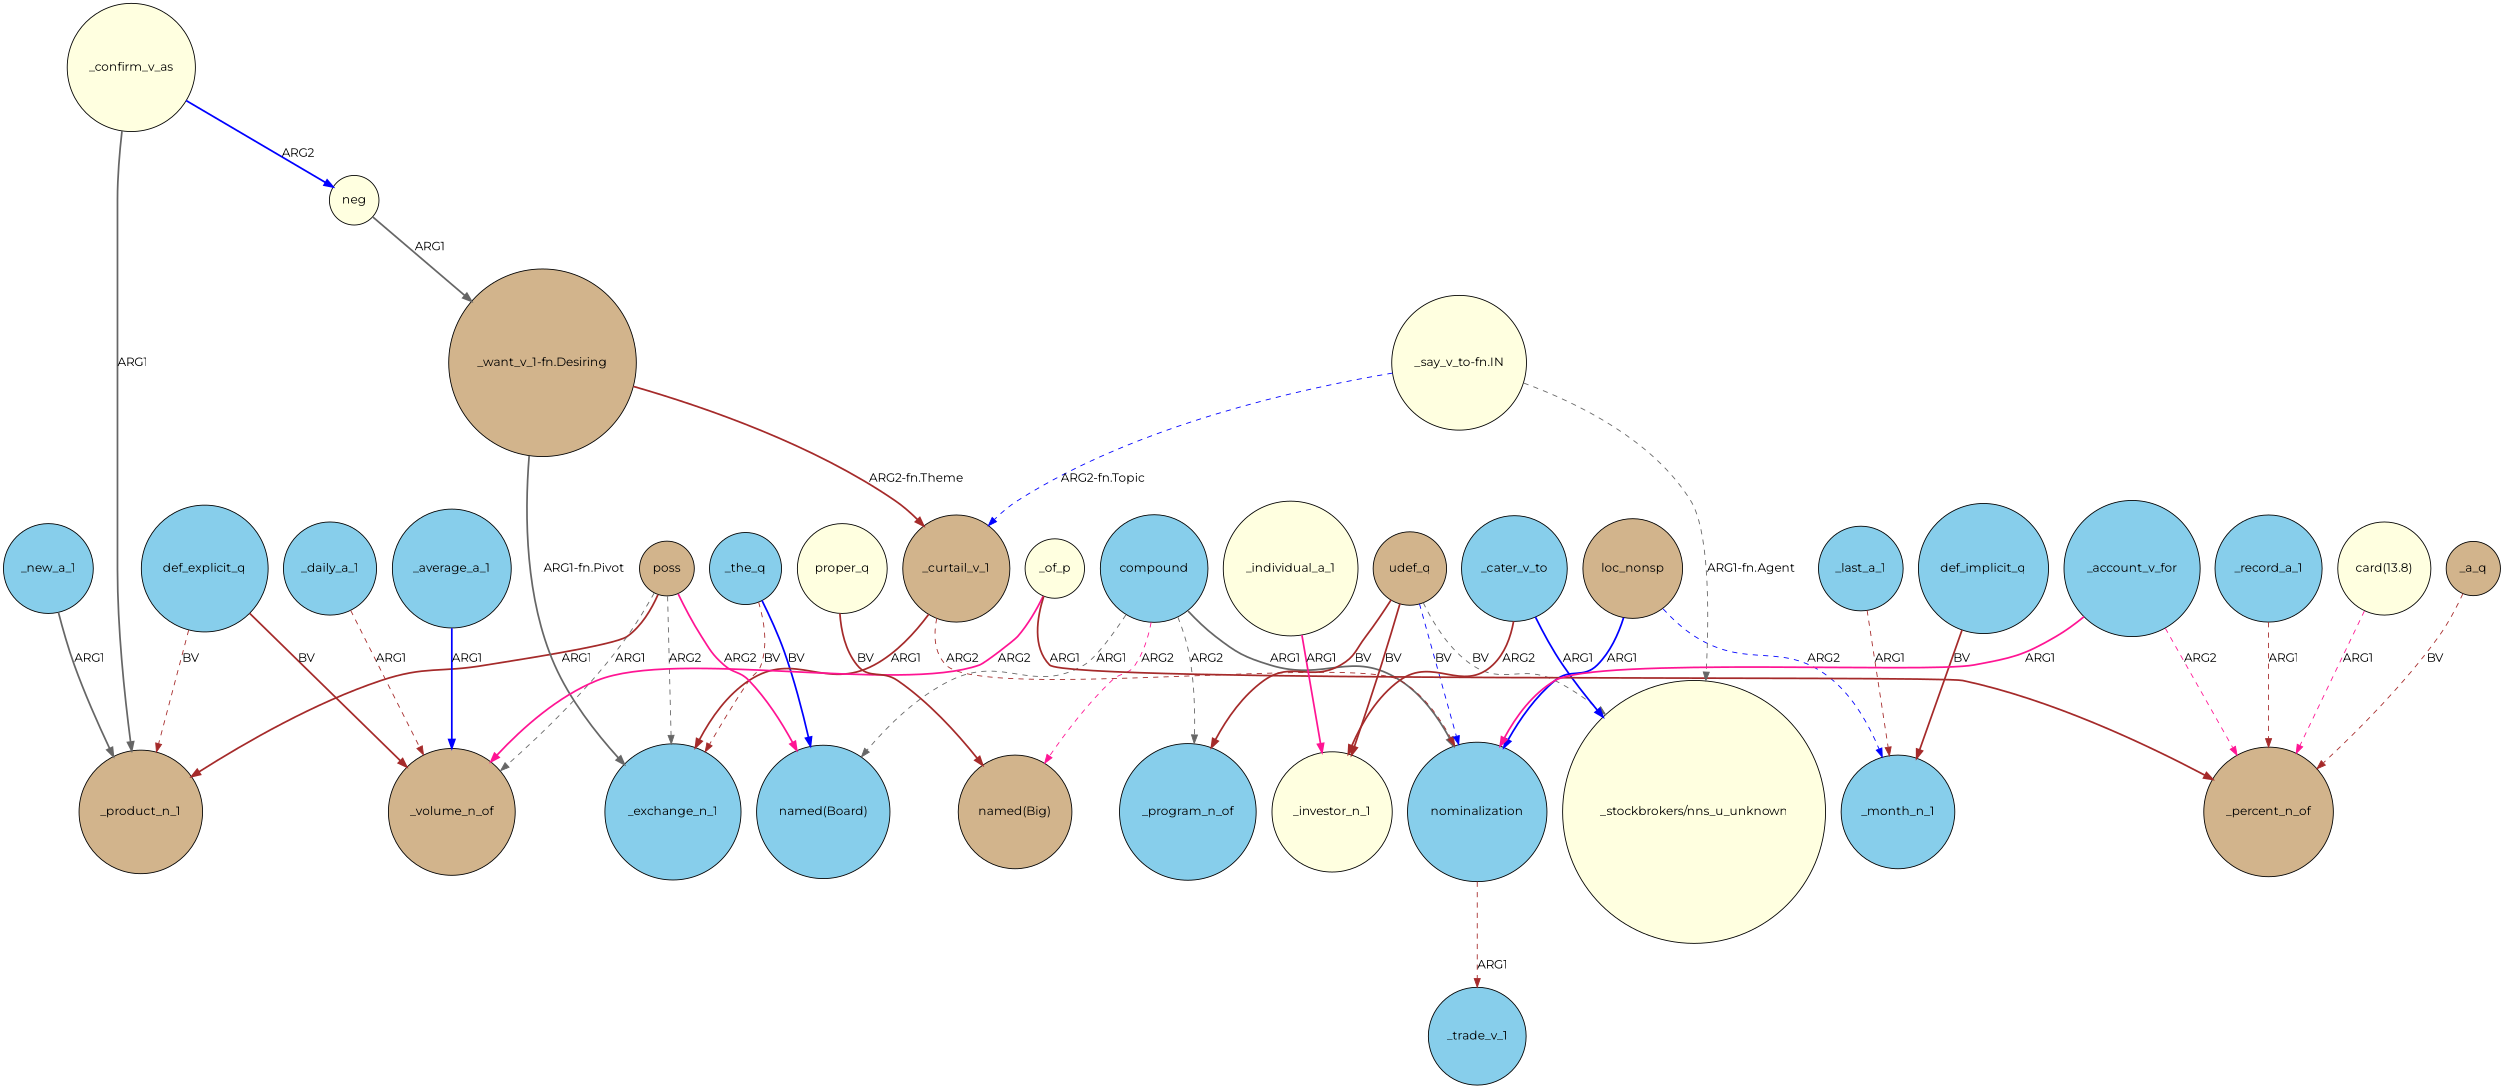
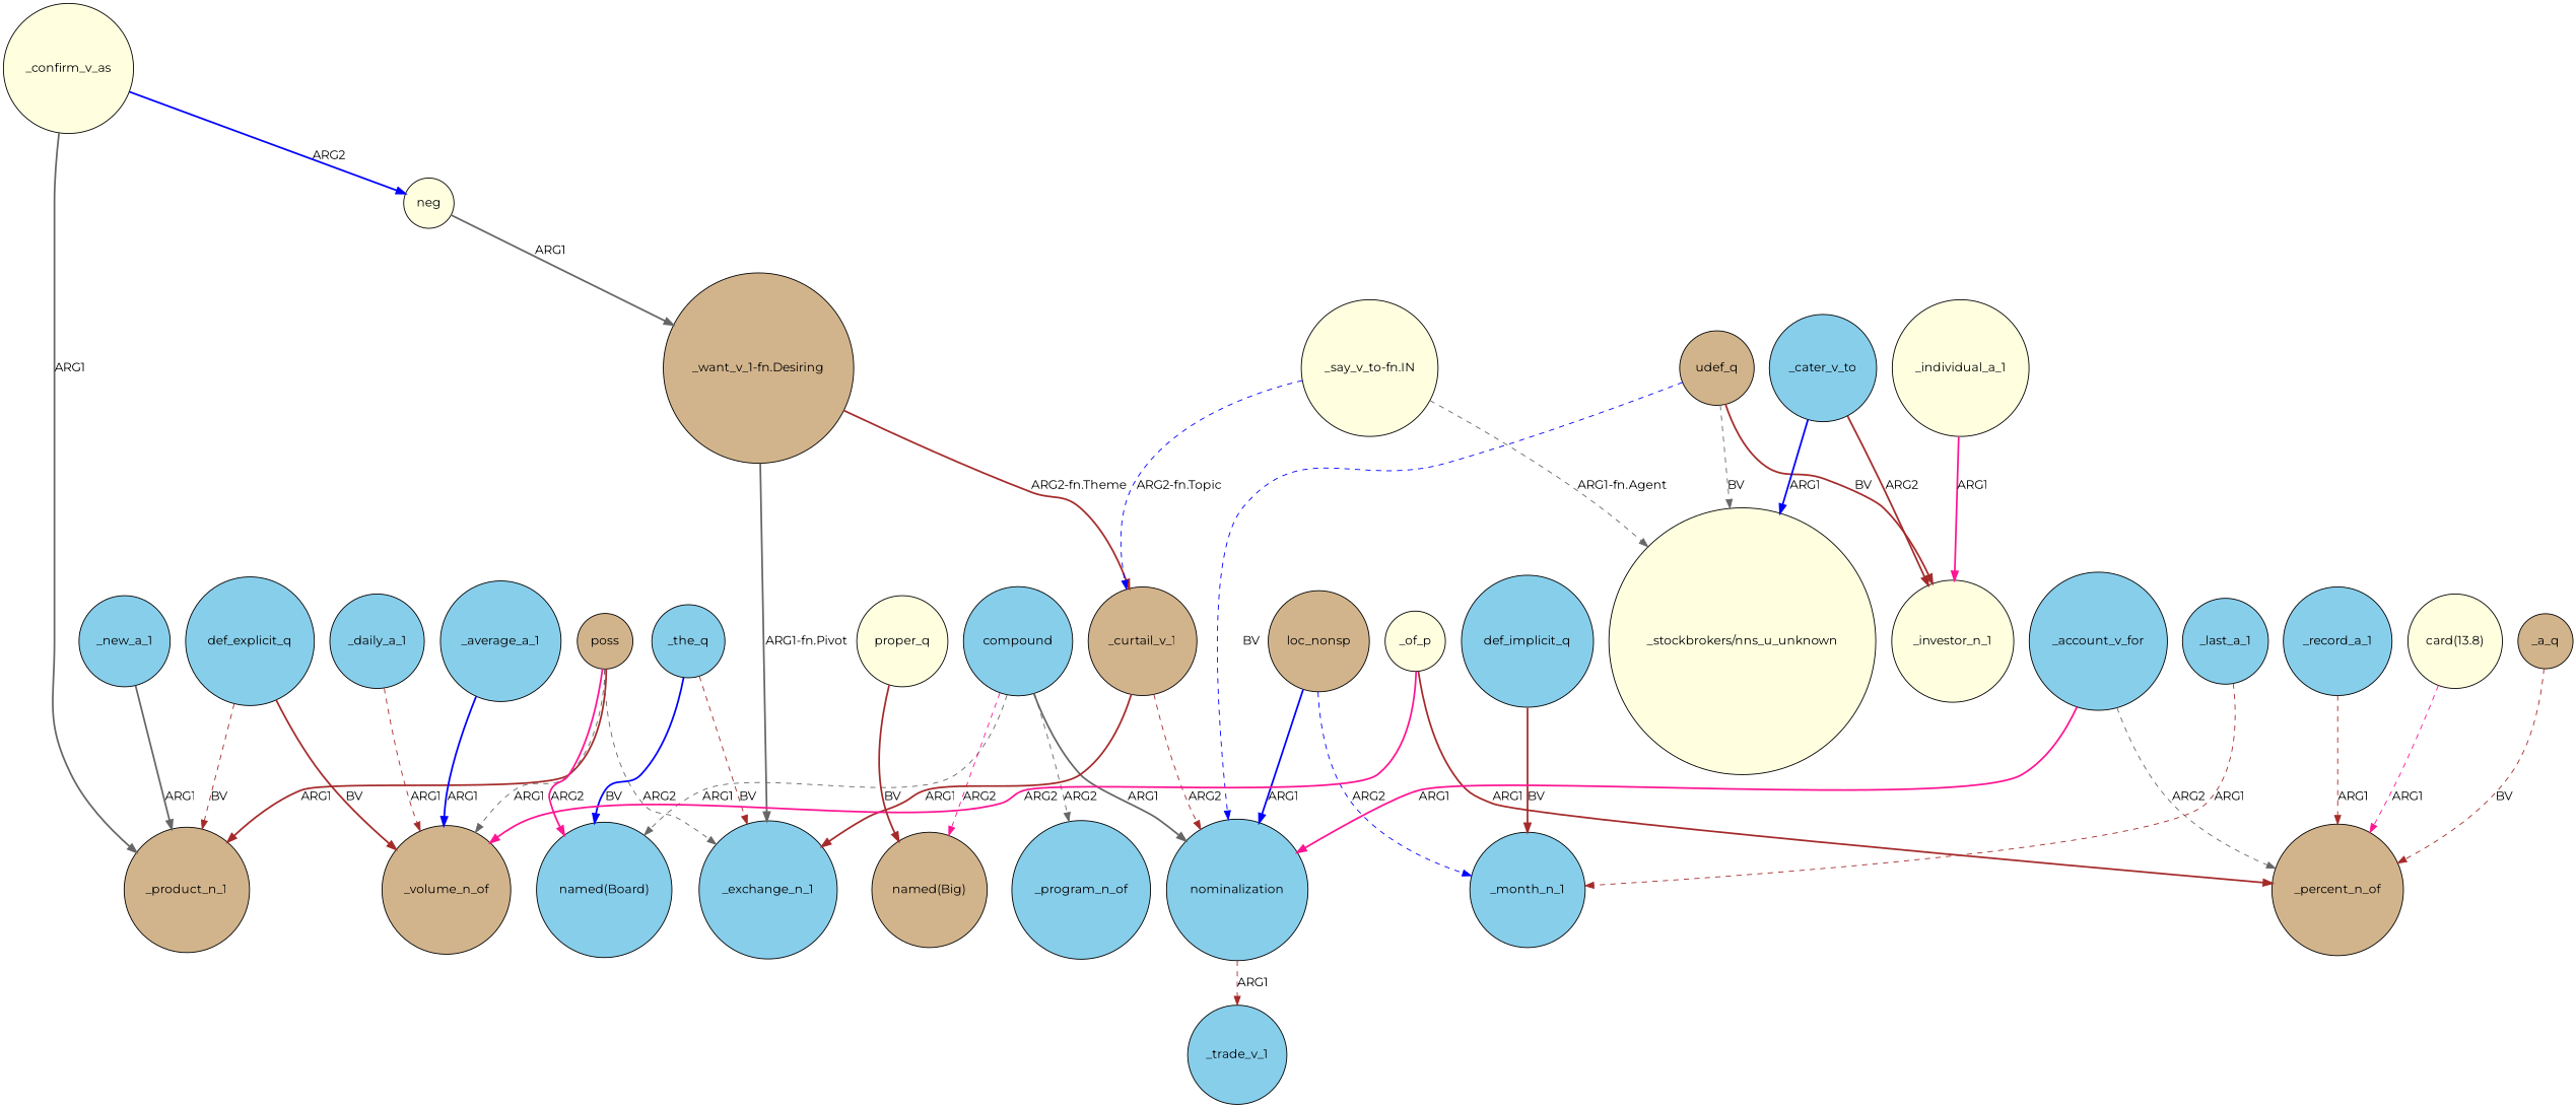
  digraph {
    fontname=Montserrat
    node [fillcolor=skyblue fontname=Montserrat shape=circle style=filled]
    edge [color=brown fontname=Montserrat style=bold]
    _product_n_1 [fillcolor=tan]
    def_explicit_q
    _volume_n_of [fillcolor=tan]
    _the_q
    "named(Board)"
    _exchange_n_1
    compound
    _program_n_of
    nominalization
    "named(Big)" [fillcolor=tan]
    _trade_v_1
    def_implicit_q
    _month_n_1
    _curtail_v_1 [fillcolor=tan]
    poss [fillcolor=tan]
    _confirm_v_as [fillcolor=lightyellow]
    neg [fillcolor=lightyellow]
    "_want_v_1-fn.Desiring" [fillcolor=tan]
    udef_q [fillcolor=tan]
    _investor_n_1 [fillcolor=lightyellow]
    "_stockbrokers/nns_u_unknown" [fillcolor=lightyellow]
    _percent_n_of [fillcolor=tan]
    _record_a_1
    loc_nonsp [fillcolor=tan]
    _cater_v_to
    _of_p [fillcolor=lightyellow]
    _average_a_1
    "card(13.8)" [fillcolor=lightyellow]
    _new_a_1
    "_say_v_to-fn.IN" [fillcolor=lightyellow]
    _account_v_for
    _individual_a_1 [fillcolor=lightyellow]
    _daily_a_1
    _last_a_1
    _a_q [fillcolor=tan]
    proper_q [fillcolor=lightyellow]
    def_explicit_q -> _product_n_1 [label=BV style=dashed]
    def_explicit_q -> _volume_n_of [label=BV]
    _the_q -> "named(Board)" [color=blue label=BV]
    _the_q -> _exchange_n_1 [label=BV style=dashed]
    compound -> "named(Board)" [color=gray40 label=ARG1 style=dashed]
    compound -> _program_n_of [color=gray40 label=ARG2 style=dashed]
    compound -> nominalization [color=gray40 label=ARG1]
    compound -> "named(Big)" [color=deeppink label=ARG2 style=dashed]
    nominalization -> _trade_v_1 [label=ARG1 style=dashed]
    def_implicit_q -> _month_n_1 [label=BV]
    _curtail_v_1 -> _exchange_n_1 [label=ARG1]
    _curtail_v_1 -> nominalization [label=ARG2 style=dashed]
    poss -> _product_n_1 [label=ARG1]
    poss -> _volume_n_of [color=gray40 label=ARG1 style=dashed]
    poss -> "named(Board)" [color=deeppink label=ARG2]
    poss -> _exchange_n_1 [color=gray40 label=ARG2 style=dashed]
    _confirm_v_as -> _product_n_1 [color=gray40 label=ARG1]
    _confirm_v_as -> neg [color=blue label=ARG2]
    neg -> "_want_v_1-fn.Desiring" [color=gray40 label=ARG1]
    "_want_v_1-fn.Desiring" -> _exchange_n_1 [color=gray40 label="ARG1-fn.Pivot"]
    "_want_v_1-fn.Desiring" -> _curtail_v_1 [label="ARG2-fn.Theme"]
-   udef_q -> _program_n_of [label=BV]
    udef_q -> nominalization [color=blue label=BV style=dashed]
    udef_q -> _investor_n_1 [label=BV]
    udef_q -> "_stockbrokers/nns_u_unknown" [color=gray40 label=BV style=dashed]
    _record_a_1 -> _percent_n_of [label=ARG1 style=dashed]
    loc_nonsp -> nominalization [color=blue label=ARG1]
    loc_nonsp -> _month_n_1 [color=blue label=ARG2 style=dashed]
    _cater_v_to -> _investor_n_1 [label=ARG2]
    _cater_v_to -> "_stockbrokers/nns_u_unknown" [color=blue label=ARG1]
    _of_p -> _volume_n_of [color=deeppink label=ARG2]
    _of_p -> _percent_n_of [label=ARG1]
    _average_a_1 -> _volume_n_of [color=blue label=ARG1]
    "card(13.8)" -> _percent_n_of [color=deeppink label=ARG1 style=dashed]
    _new_a_1 -> _product_n_1 [color=gray40 label=ARG1]
    "_say_v_to-fn.IN" -> _curtail_v_1 [color=blue label="ARG2-fn.Topic" style=dashed]
    "_say_v_to-fn.IN" -> "_stockbrokers/nns_u_unknown" [color=gray40 label="ARG1-fn.Agent" style=dashed]
    _account_v_for -> nominalization [color=deeppink label=ARG1]
-   _account_v_for -> _percent_n_of [color=deeppink label=ARG2 style=dashed]
+   _account_v_for -> _percent_n_of [color=gray40 label=ARG2 style=dashed]
    _individual_a_1 -> _investor_n_1 [color=deeppink label=ARG1]
    _daily_a_1 -> _volume_n_of [label=ARG1 style=dashed]
    _last_a_1 -> _month_n_1 [label=ARG1 style=dashed]
    _a_q -> _percent_n_of [label=BV style=dashed]
    proper_q -> "named(Big)" [label=BV]
  }
